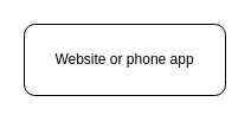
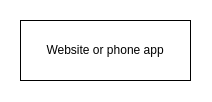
  <mxCell id="0" />
  <mxCell id="1" parent="0" />
- <mxCell id="2" value="Website or phone app" style="whiteSpace=wrap;html=1;rounded=1;" vertex="1" parent="1"><mxGeometry x="20" y="20" width="170" height="60" as="geometry" /></mxCell>
+ <mxCell id="2" value="Website or phone app" style="rounded=0;whiteSpace=wrap;html=1;" vertex="1" parent="1"><mxGeometry x="20" y="20" width="170" height="60" as="geometry" /></mxCell>
